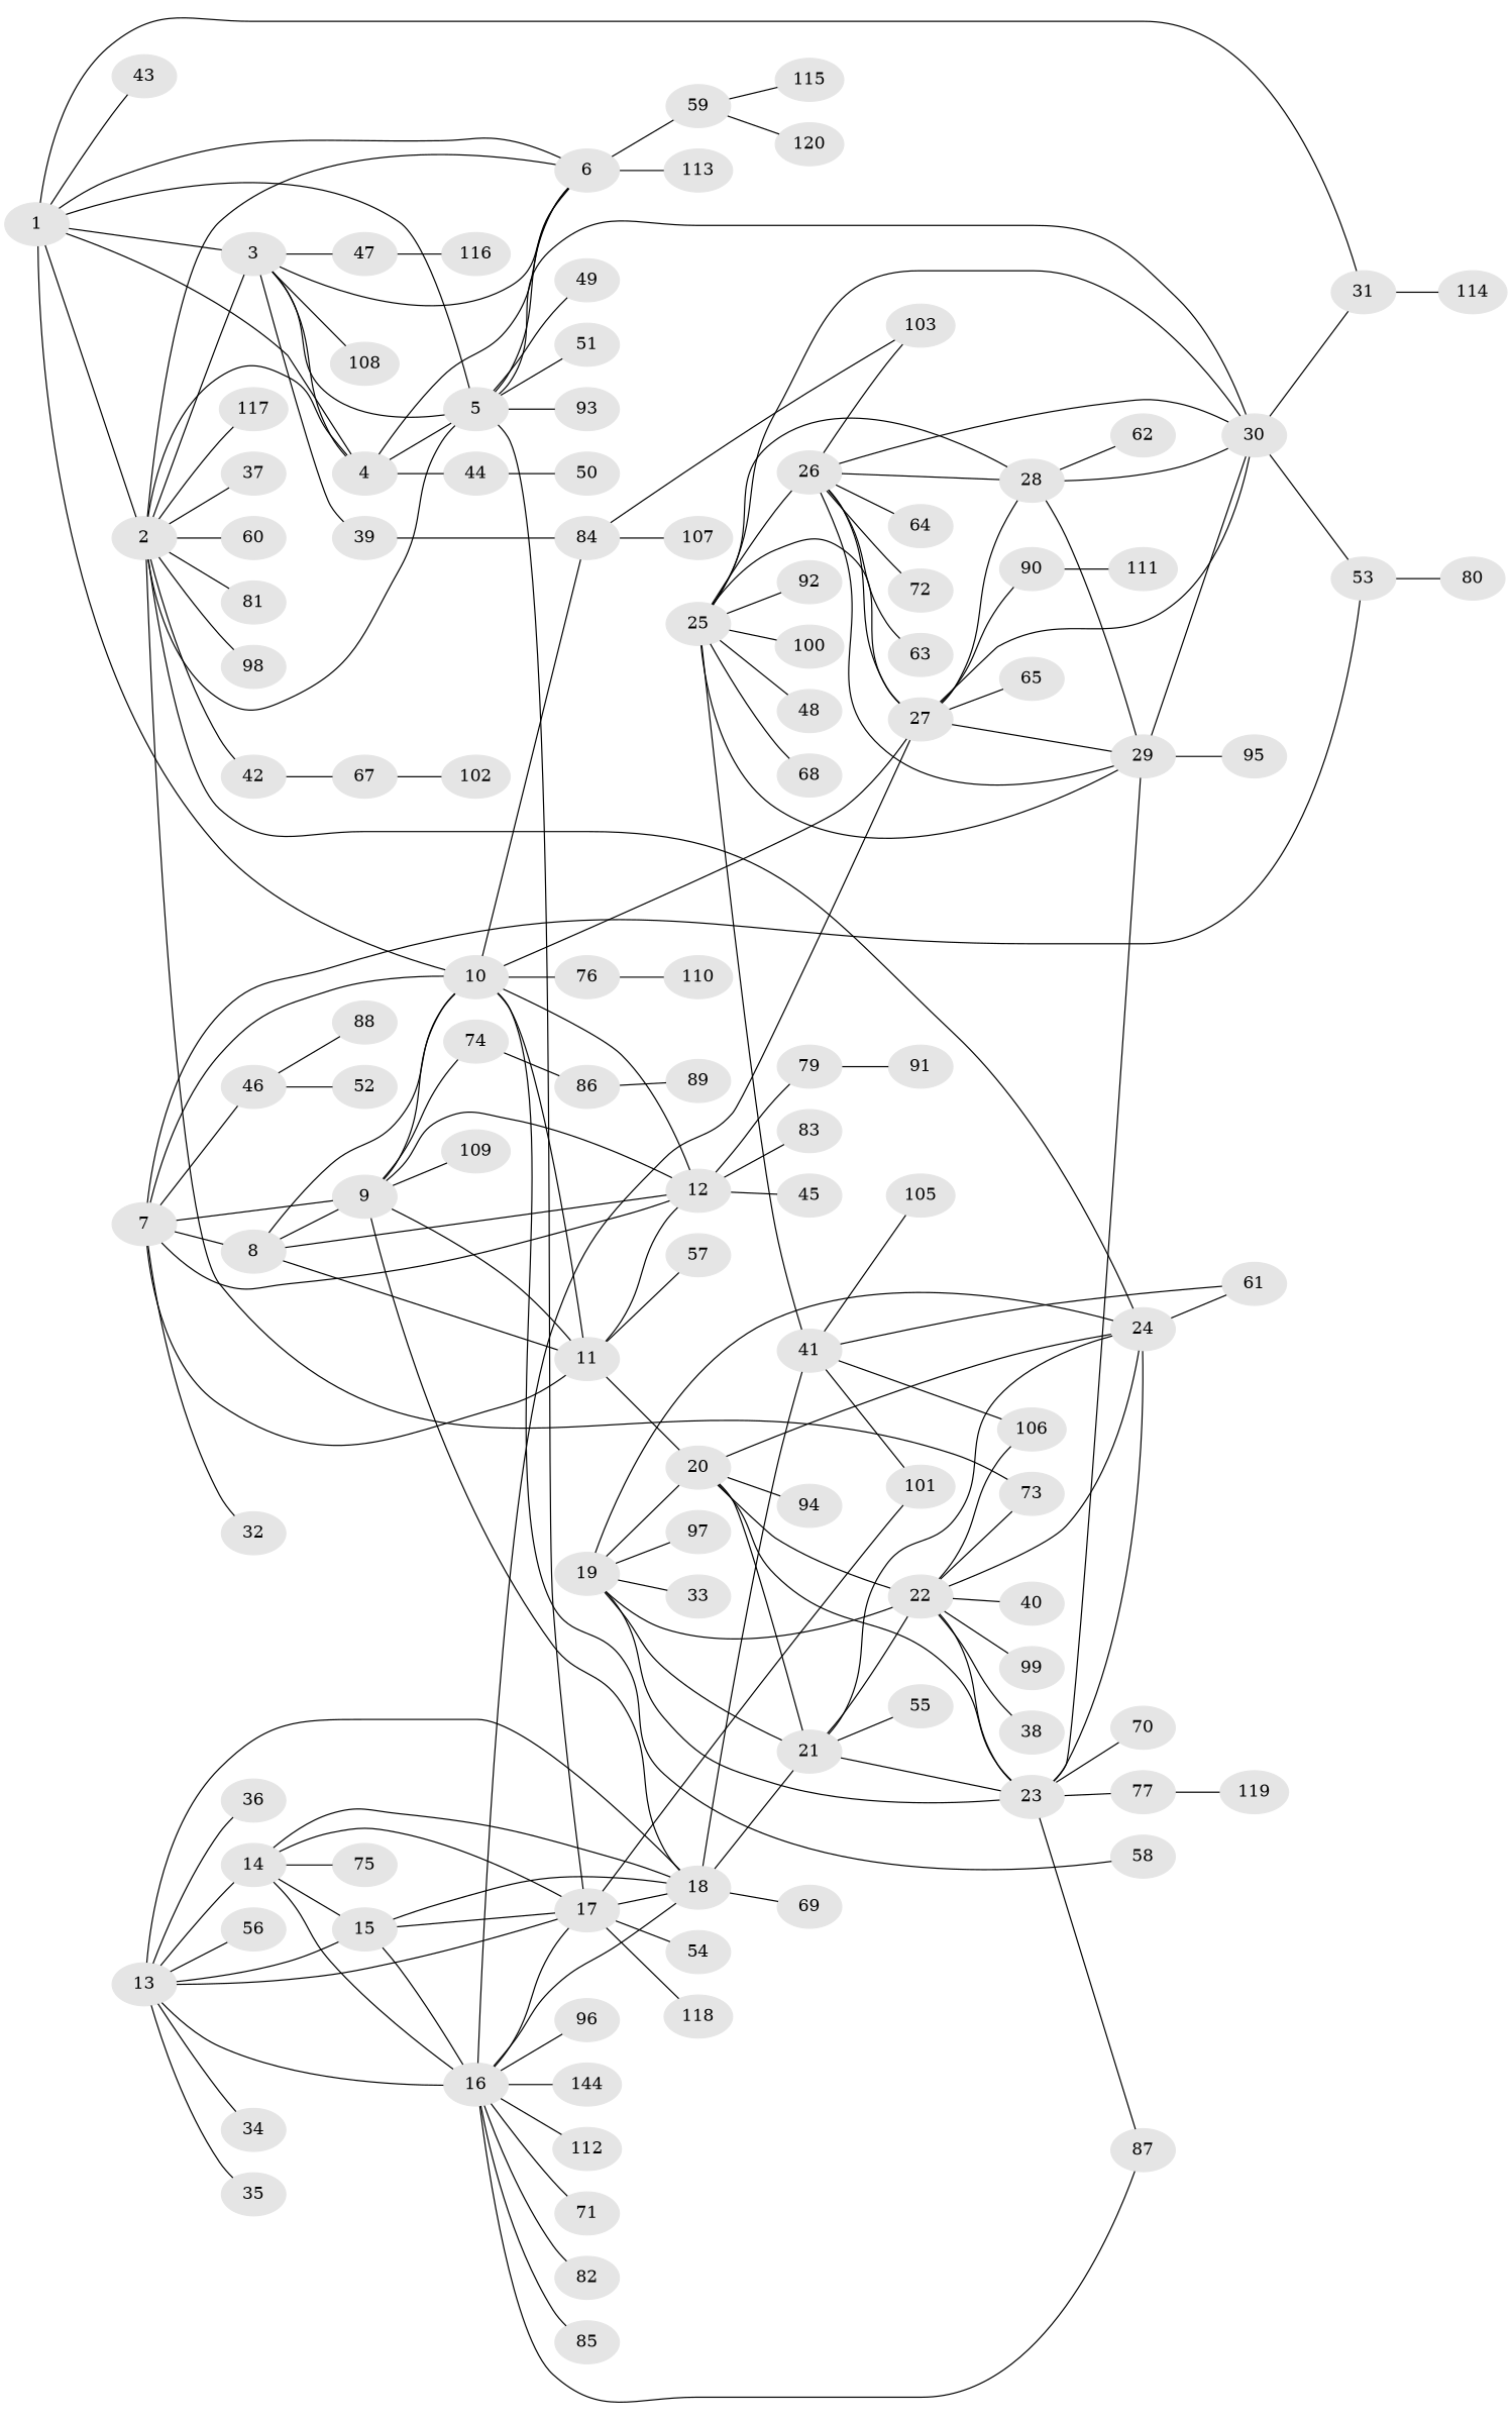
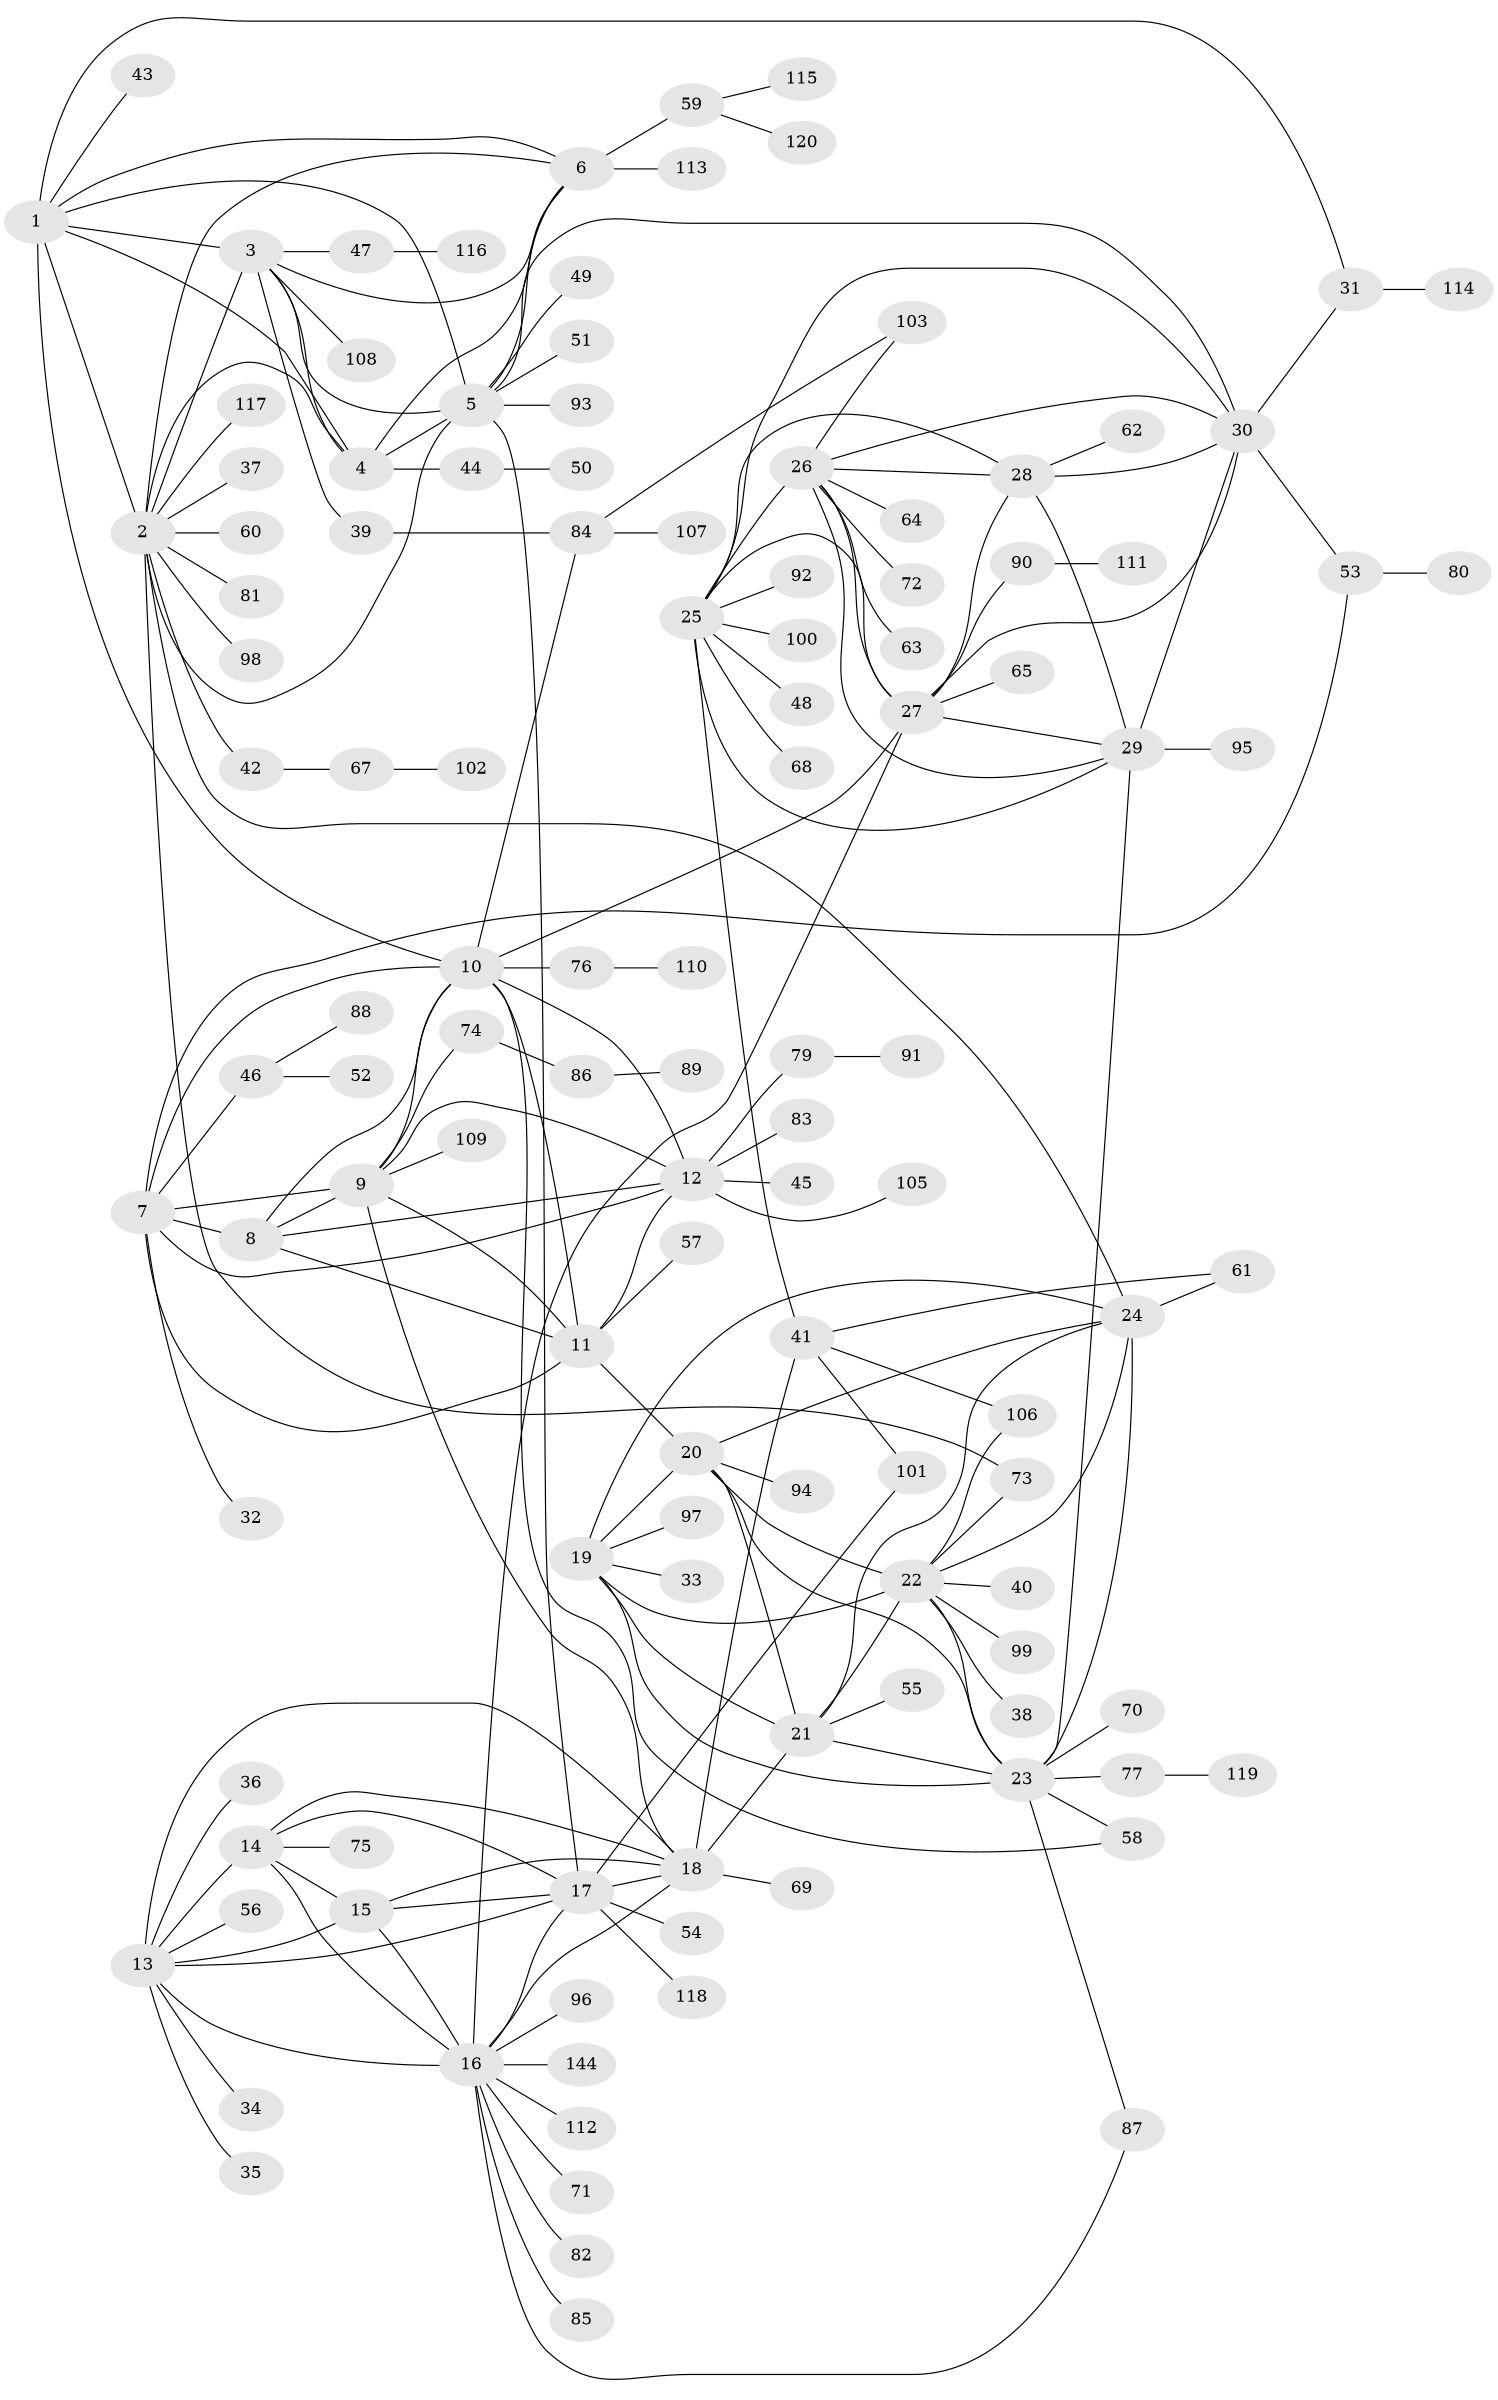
  graph {
    rankdir=LR
    node [color=gray90 style=filled]
    1
    2
    3
    4
    5
    6
    10
    31
    43
    24
    37
    42
    60
    73
    81
    98
    117
    39
    47
    108
    44
    17
    30
    49
    51
    93
    59
    113
    11
    12
    27
    58
    76
    84
    114
    61
    67
    116
    50
    18
    54
    101
    118
    53
    115
    120
    7
    8
    9
    32
    46
    74
    109
    20
    57
    45
    79
    83
    105
    52
    88
    80
    21
    41
    69
    86
    29
    28
    65
    90
    110
    103
    107
    22
    23
    94
    91
    13
    14
    15
    16
    34
    35
    36
    56
    75
    71
    82
    85
    87
    96
    n92 [label=144]
    112
    55
    106
    19
    33
    97
    38
    40
    99
    70
    77
    95
    119
    25
    26
    48
    68
    92
    100
    63
    64
    72
    62
    111
    102
    89
    1 -- 2
    1 -- 3
    1 -- 4
    1 -- 5
    1 -- 6
    1 -- 10
    1 -- 31
    1 -- 43
    2 -- 3
    2 -- 4
    2 -- 5
    2 -- 6
    2 -- 24
    2 -- 37
    2 -- 42
    2 -- 60
    2 -- 73
    2 -- 81
    2 -- 98
    2 -- 117
    3 -- 4
    3 -- 5
    3 -- 6
    3 -- 39
    3 -- 47
    3 -- 108
    4 -- 5
    4 -- 6
    4 -- 44
    5 -- 6
    5 -- 17
    5 -- 30
    5 -- 49
    5 -- 51
    5 -- 93
    6 -- 59
    6 -- 113
    10 -- 11
    10 -- 12
    10 -- 27
    10 -- 58
    10 -- 76
    10 -- 84
    31 -- 114
    24 -- 61
    42 -- 67
    39 -- 84
    47 -- 116
    44 -- 50
    17 -- 18
    17 -- 54
    17 -- 101
    17 -- 118
    30 -- 31
    30 -- 53
    59 -- 115
    59 -- 120
    11 -- 12
    11 -- 20
    11 -- 57
    12 -- 45
    12 -- 79
    12 -- 83
-   41 -- 105
+   12 -- 105
    27 -- 30
    27 -- 29
    27 -- 28
    27 -- 65
    27 -- 90
    76 -- 110
    84 -- 103
    84 -- 107
    67 -- 102
    18 -- 21
    18 -- 41
    18 -- 69
    53 -- 80
    7 -- 10
    7 -- 11
    7 -- 12
    7 -- 53
    7 -- 8
    7 -- 9
    7 -- 32
    7 -- 46
    8 -- 10
    8 -- 11
    8 -- 12
    8 -- 9
    9 -- 10
    9 -- 11
    9 -- 12
    9 -- 18
    9 -- 74
    9 -- 109
    46 -- 52
    46 -- 88
    74 -- 86
    20 -- 24
    20 -- 21
    20 -- 22
    20 -- 23
    20 -- 94
    79 -- 91
    21 -- 24
    21 -- 22
    21 -- 23
    21 -- 55
    41 -- 61
    41 -- 101
    41 -- 106
    86 -- 89
    29 -- 30
    29 -- 95
    28 -- 30
    28 -- 29
    28 -- 62
    90 -- 111
    22 -- 24
    22 -- 73
    22 -- 23
    22 -- 106
    22 -- 38
    22 -- 40
    22 -- 99
    23 -- 24
+   23 -- 58
    23 -- 29
    23 -- 87
    23 -- 70
    23 -- 77
    13 -- 17
    13 -- 18
    13 -- 14
    13 -- 15
    13 -- 16
    13 -- 34
    13 -- 35
    13 -- 36
    13 -- 56
    14 -- 17
    14 -- 18
    14 -- 15
    14 -- 16
    14 -- 75
    15 -- 17
    15 -- 18
    15 -- 16
    16 -- 17
    16 -- 27
    16 -- 18
    16 -- 71
    16 -- 82
    16 -- 85
    16 -- 87
    16 -- 96
    16 -- n92
    16 -- 112
    19 -- 24
    19 -- 20
    19 -- 21
    19 -- 22
    19 -- 23
    19 -- 33
    19 -- 97
    77 -- 119
    25 -- 30
    25 -- 27
    25 -- 41
    25 -- 29
    25 -- 28
    25 -- 26
    25 -- 48
    25 -- 68
    25 -- 92
    25 -- 100
    26 -- 30
    26 -- 27
    26 -- 29
    26 -- 28
    26 -- 103
    26 -- 63
    26 -- 64
    26 -- 72
  }
